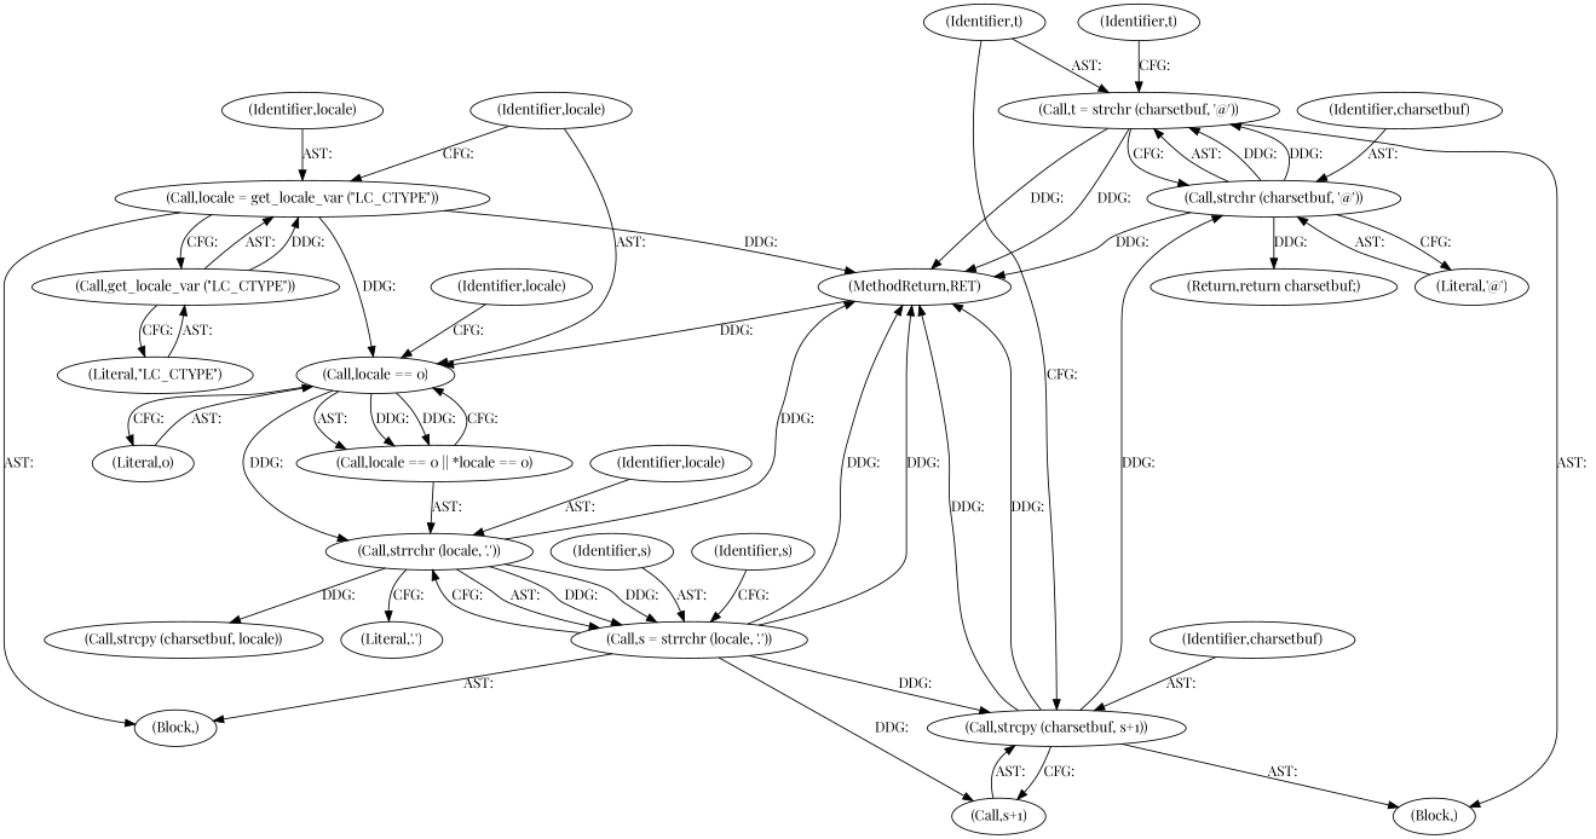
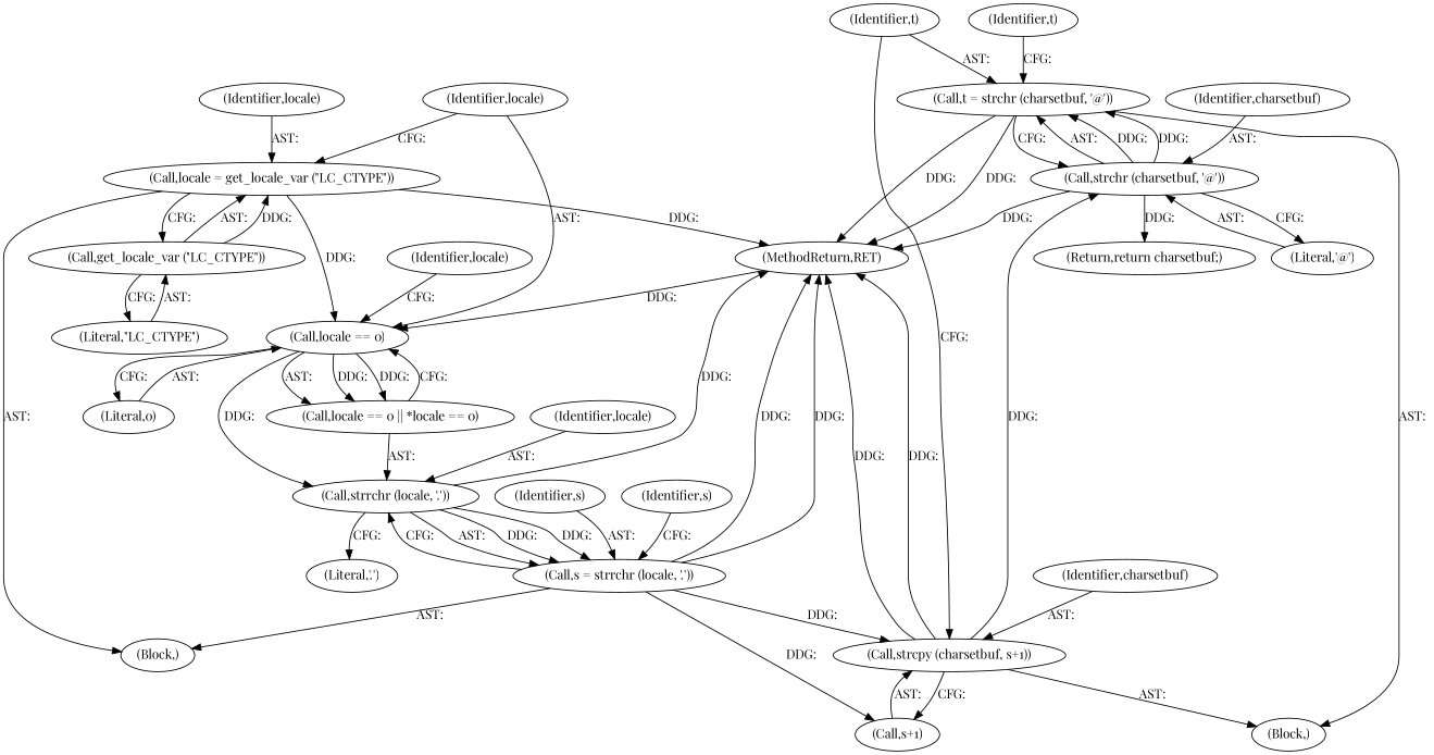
  digraph {
    fontname="Playfair Display"
    node [fontname="Playfair Display"]
    edge [fontname="Playfair Display"]
    n1 [label="(Call,t = strchr (charsetbuf, '@'))"]
    n2 [label="(Call,strchr (charsetbuf, '@'))"]
    n3 [label="(Block,)"]
    n4 [label="(MethodReturn,RET)"]
    n5 [label="(Return,return charsetbuf;)"]
    n6 [label="(Literal,'@')"]
    n7 [label="(Call,locale == 0)"]
    n8 [label="(Call,strcpy (charsetbuf, s+1))"]
    n9 [label="(Call,s+1)"]
    n10 [label="(Call,s = strrchr (locale, '.'))"]
    n11 [label="(Call,strrchr (locale, '.'))"]
    n12 [label="(Block,)"]
-   n13 [label="(Call,strcpy (charsetbuf, locale))"]
    n14 [label="(Literal,'.')"]
    n15 [label="(Call,locale == 0 || *locale == 0)"]
    n16 [label="(Literal,0)"]
    n17 [label="(Call,locale = get_locale_var (\"LC_CTYPE\"))"]
    n18 [label="(Call,get_locale_var (\"LC_CTYPE\"))"]
    n19 [label="(Literal,\"LC_CTYPE\")"]
    n20 [label="(Identifier,locale)"]
    n21 [label="(Identifier,t)"]
    n22 [label="(Identifier,locale)"]
    n23 [label="(Identifier,locale)"]
    n24 [label="(Identifier,s)"]
    n25 [label="(Identifier,locale)"]
    n26 [label="(Identifier,t)"]
    n27 [label="(Identifier,s)"]
    n28 [label="(Identifier,charsetbuf)"]
    n29 [label="(Identifier,charsetbuf)"]
    n1 -> n2 [label="CFG: "]
    n1 -> n3 [label="AST: "]
    n1 -> n4 [label="DDG: "]
    n1 -> n4 [label="DDG: "]
    n2 -> n1 [label="AST: "]
    n2 -> n1 [label="DDG: "]
    n2 -> n1 [label="DDG: "]
    n2 -> n4 [label="DDG: "]
    n2 -> n5 [label="DDG: "]
    n2 -> n6 [label="CFG: "]
    n4 -> n7 [label="DDG: "]
    n6 -> n2 [label="AST: "]
    n7 -> n11 [label="DDG: "]
    n7 -> n15 [label="AST: "]
    n7 -> n15 [label="DDG: "]
    n7 -> n15 [label="DDG: "]
    n7 -> n16 [label="CFG: "]
    n8 -> n2 [label="DDG: "]
    n8 -> n3 [label="AST: "]
    n8 -> n4 [label="DDG: "]
    n8 -> n4 [label="DDG: "]
    n8 -> n9 [label="CFG: "]
    n9 -> n8 [label="AST: "]
    n10 -> n4 [label="DDG: "]
    n10 -> n4 [label="DDG: "]
    n10 -> n8 [label="DDG: "]
    n10 -> n9 [label="DDG: "]
    n10 -> n11 [label="CFG: "]
    n10 -> n12 [label="AST: "]
    n11 -> n4 [label="DDG: "]
    n11 -> n10 [label="AST: "]
    n11 -> n10 [label="DDG: "]
    n11 -> n10 [label="DDG: "]
-   n11 -> n13 [label="DDG: "]
    n11 -> n14 [label="CFG: "]
    n15 -> n7 [label="CFG: "]
    n15 -> n11 [label="AST: "]
    n16 -> n7 [label="AST: "]
    n17 -> n4 [label="DDG: "]
    n17 -> n7 [label="DDG: "]
    n17 -> n12 [label="AST: "]
    n17 -> n18 [label="CFG: "]
    n18 -> n17 [label="AST: "]
    n18 -> n17 [label="DDG: "]
    n18 -> n19 [label="CFG: "]
    n19 -> n18 [label="AST: "]
    n20 -> n7 [label="CFG: "]
    n21 -> n1 [label="CFG: "]
    n22 -> n17 [label="AST: "]
    n23 -> n7 [label="AST: "]
    n23 -> n17 [label="CFG: "]
    n24 -> n10 [label="AST: "]
    n25 -> n11 [label="AST: "]
    n26 -> n1 [label="AST: "]
    n26 -> n8 [label="CFG: "]
    n27 -> n10 [label="CFG: "]
    n28 -> n2 [label="AST: "]
    n29 -> n8 [label="AST: "]
  }
